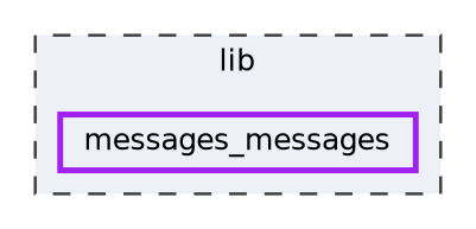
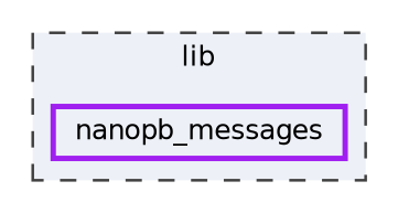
  digraph {
    compound=true
-   n1 [color=purple fillcolor="#edf0f7" fontname=Helvetica fontsize=10 height=0.2 label=messages_messages shape=box style="filled,bold" width=0.4]
+   n1 [color=purple fillcolor="#edf0f7" fontname=Helvetica fontsize=10 height=0.2 label=nanopb_messages shape=box style="filled,bold" width=0.4]
    subgraph cluster_1 {
      bgcolor="#edf0f7"
      fontname=Helvetica
      fontsize=10
      label=lib
      pencolor=grey25
      style="filled,dashed"
      n1
    }
  }
